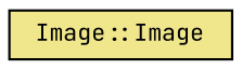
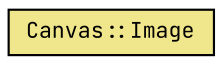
  digraph {
    rankdir=LR
    fontname="JetBrains Mono"
-   n1 [color=black fillcolor=khaki fontname="JetBrains Mono" fontsize=10 height=0.2 label="Image::Image" shape=record style=filled width=0.4]
+   n1 [color=black fillcolor=khaki fontname="JetBrains Mono" fontsize=10 height=0.2 label="Canvas::Image" shape=record style=filled width=0.4]
  }
